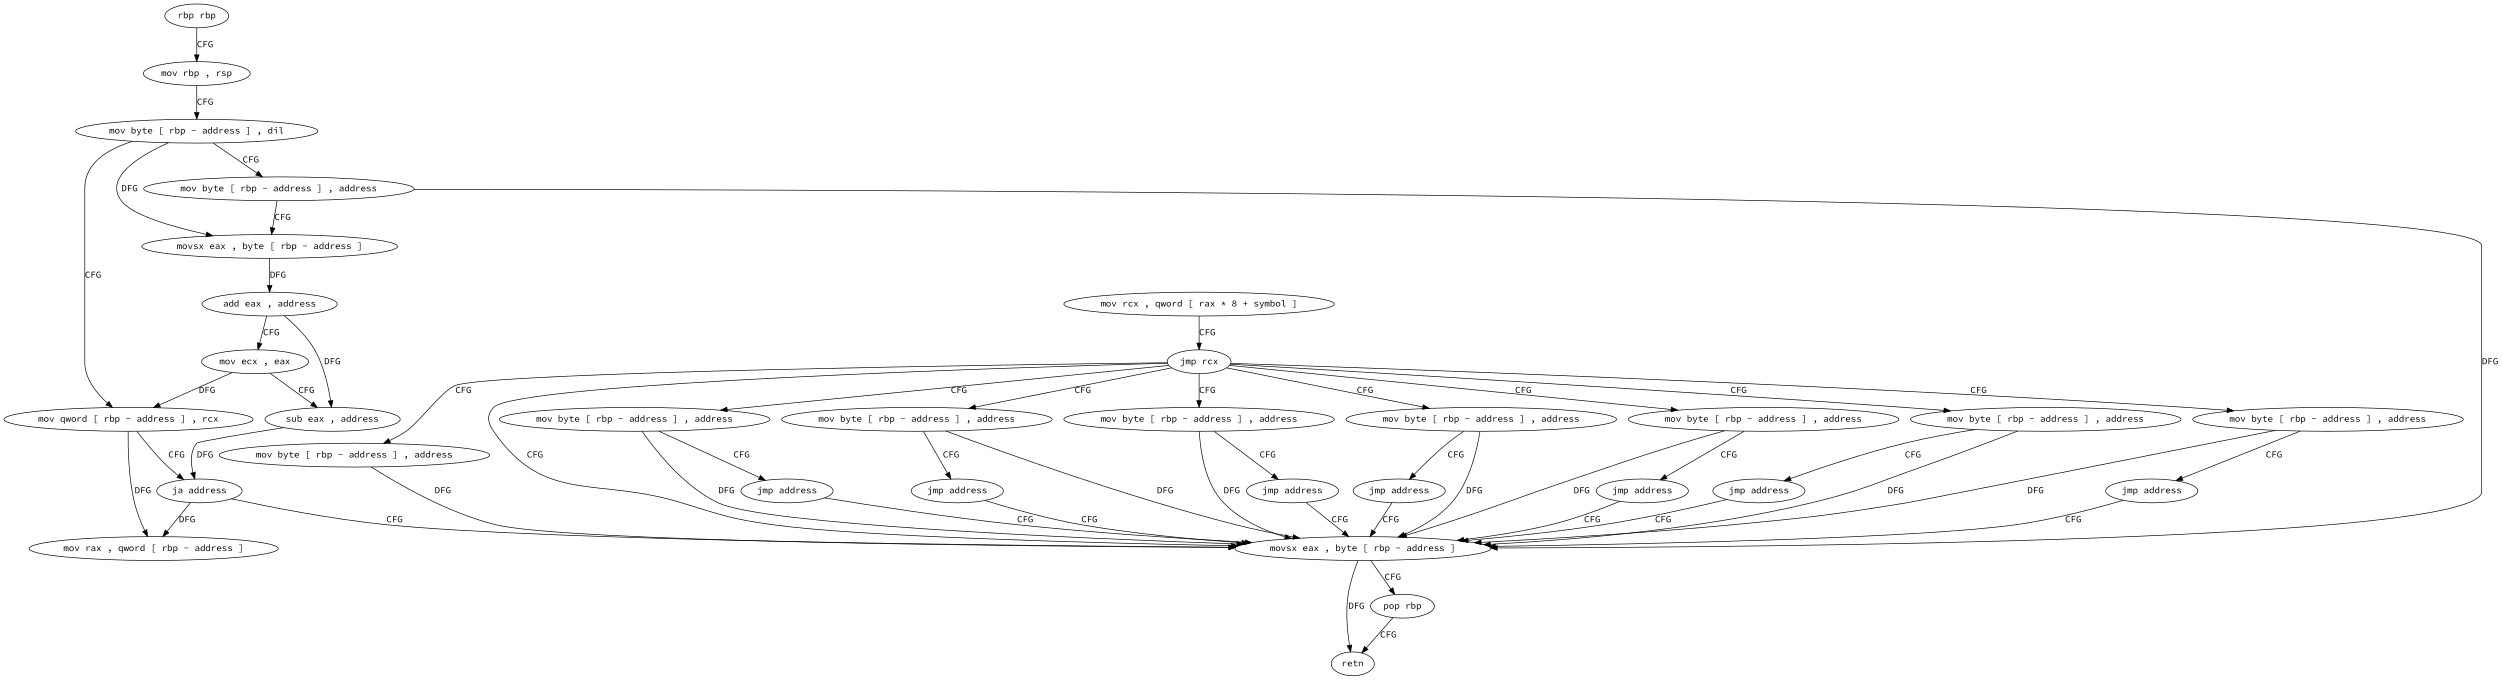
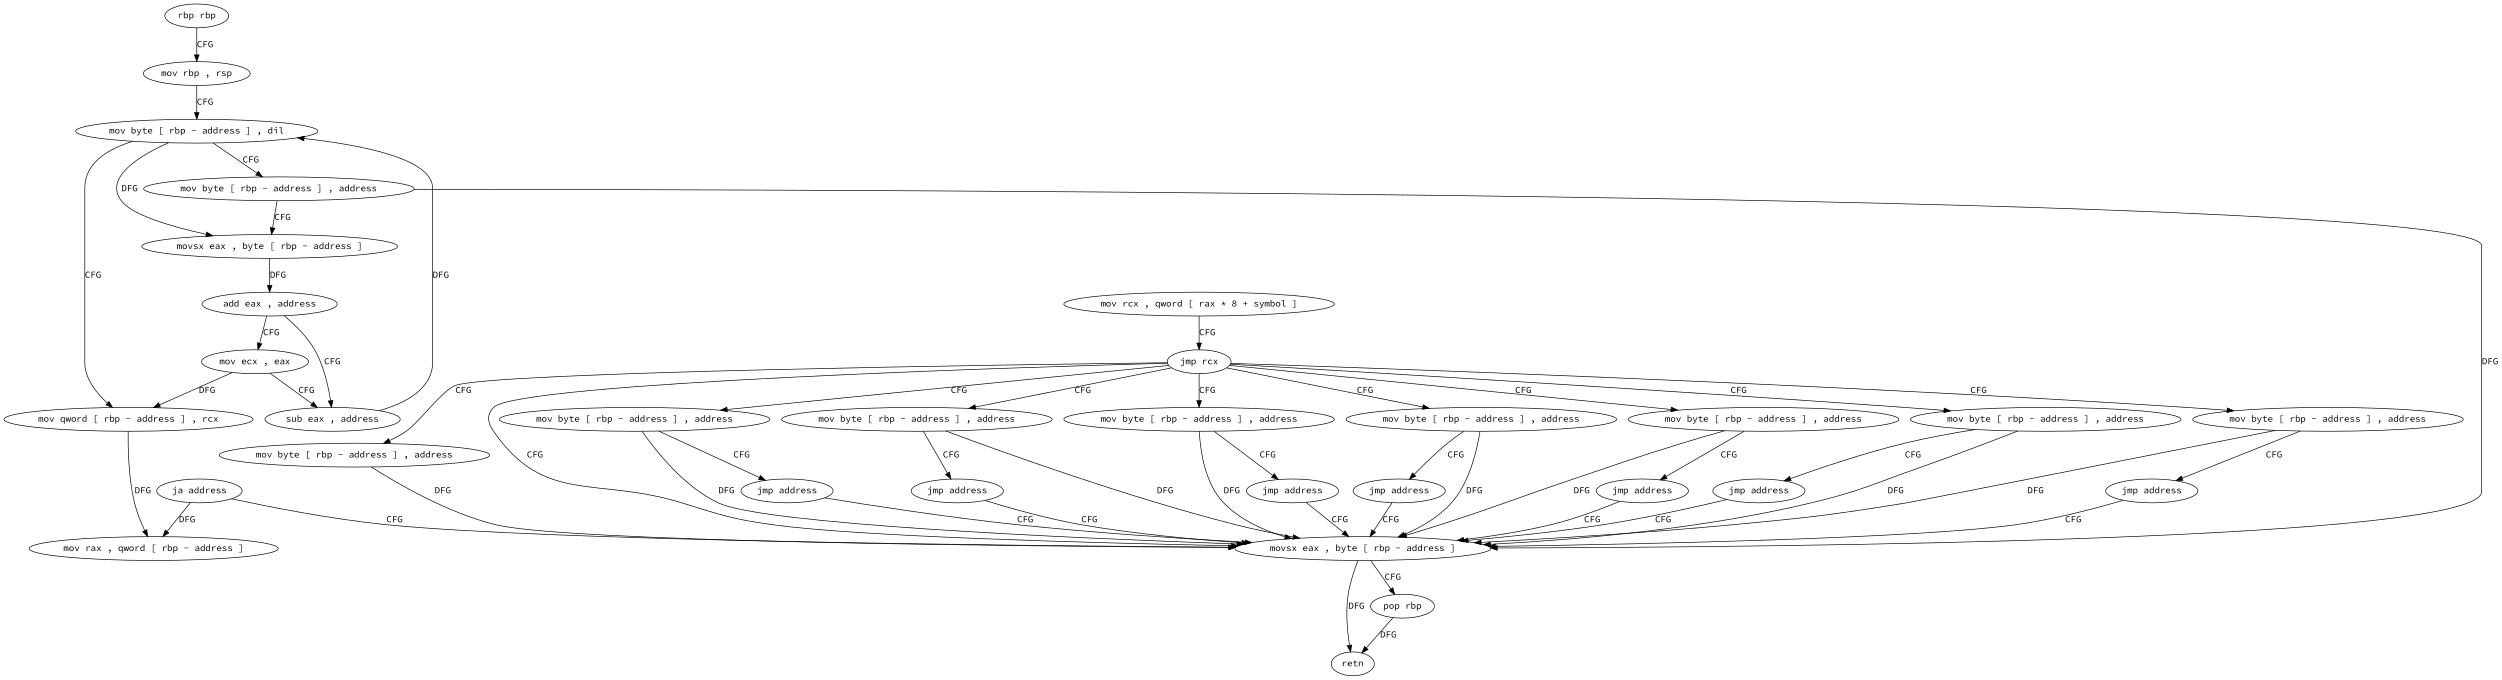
  digraph {
    fontname="Source Code Pro"
    node [fontname="Source Code Pro"]
    edge [fontname="Source Code Pro"]
    n1 [label="rbp rbp"]
    n2 [label="mov rbp , rsp"]
    n3 [label="mov byte [ rbp - address ] , dil"]
    n4 [label="mov byte [ rbp - address ] , address"]
    n5 [label="movsx eax , byte [ rbp - address ]"]
    n6 [label="mov qword [ rbp - address ] , rcx"]
    n7 [label="movsx eax , byte [ rbp - address ]"]
    n8 [label="add eax , address"]
    n9 [label="pop rbp"]
    n10 [label=retn]
    n11 [label="mov ecx , eax"]
    n12 [label="sub eax , address"]
    n13 [label="ja address"]
    n14 [label="mov rax , qword [ rbp - address ]"]
    n15 [label="mov rcx , qword [ rax * 8 + symbol ]"]
    n16 [label="jmp rcx"]
    n17 [label="mov byte [ rbp - address ] , address"]
    n18 [label="mov byte [ rbp - address ] , address"]
    n19 [label="mov byte [ rbp - address ] , address"]
    n20 [label="mov byte [ rbp - address ] , address"]
    n21 [label="mov byte [ rbp - address ] , address"]
    n22 [label="mov byte [ rbp - address ] , address"]
    n23 [label="mov byte [ rbp - address ] , address"]
    n24 [label="mov byte [ rbp - address ] , address"]
    n25 [label="jmp address"]
    n26 [label="jmp address"]
    n27 [label="jmp address"]
    n28 [label="jmp address"]
    n29 [label="jmp address"]
    n30 [label="jmp address"]
    n31 [label="jmp address"]
    n1 -> n2 [label=CFG]
    n2 -> n3 [label=CFG]
    n3 -> n4 [label=CFG]
    n3 -> n5 [label=DFG]
    n3 -> n6 [label=CFG]
    n4 -> n5 [label=CFG]
    n4 -> n7 [label=DFG]
    n5 -> n8 [label=DFG]
-   n6 -> n13 [label=CFG]
    n6 -> n14 [label=DFG]
    n7 -> n9 [label=CFG]
    n7 -> n10 [label=DFG]
    n8 -> n11 [label=CFG]
-   n8 -> n12 [label=DFG]
-   n9 -> n10 [label=CFG]
+   n8 -> n12 [label=CFG]
+   n9 -> n10 [label=DFG]
    n11 -> n6 [label=DFG]
    n11 -> n12 [label=CFG]
-   n12 -> n13 [label=DFG]
+   n12 -> n3 [label=DFG]
    n13 -> n7 [label=CFG]
    n13 -> n14 [label=DFG]
    n15 -> n16 [label=CFG]
    n16 -> n7 [label=CFG]
    n16 -> n17 [label=CFG]
    n16 -> n18 [label=CFG]
    n16 -> n19 [label=CFG]
    n16 -> n20 [label=CFG]
    n16 -> n21 [label=CFG]
    n16 -> n22 [label=CFG]
    n16 -> n23 [label=CFG]
    n16 -> n24 [label=CFG]
    n17 -> n7 [label=DFG]
    n17 -> n25 [label=CFG]
    n18 -> n7 [label=DFG]
    n18 -> n26 [label=CFG]
    n19 -> n7 [label=DFG]
    n19 -> n27 [label=CFG]
    n20 -> n7 [label=DFG]
    n20 -> n28 [label=CFG]
    n21 -> n7 [label=DFG]
    n21 -> n29 [label=CFG]
    n22 -> n7 [label=DFG]
    n22 -> n30 [label=CFG]
    n23 -> n7 [label=DFG]
    n23 -> n31 [label=CFG]
    n24 -> n7 [label=DFG]
    n25 -> n7 [label=CFG]
    n26 -> n7 [label=CFG]
    n27 -> n7 [label=CFG]
    n28 -> n7 [label=CFG]
    n29 -> n7 [label=CFG]
    n30 -> n7 [label=CFG]
    n31 -> n7 [label=CFG]
  }
